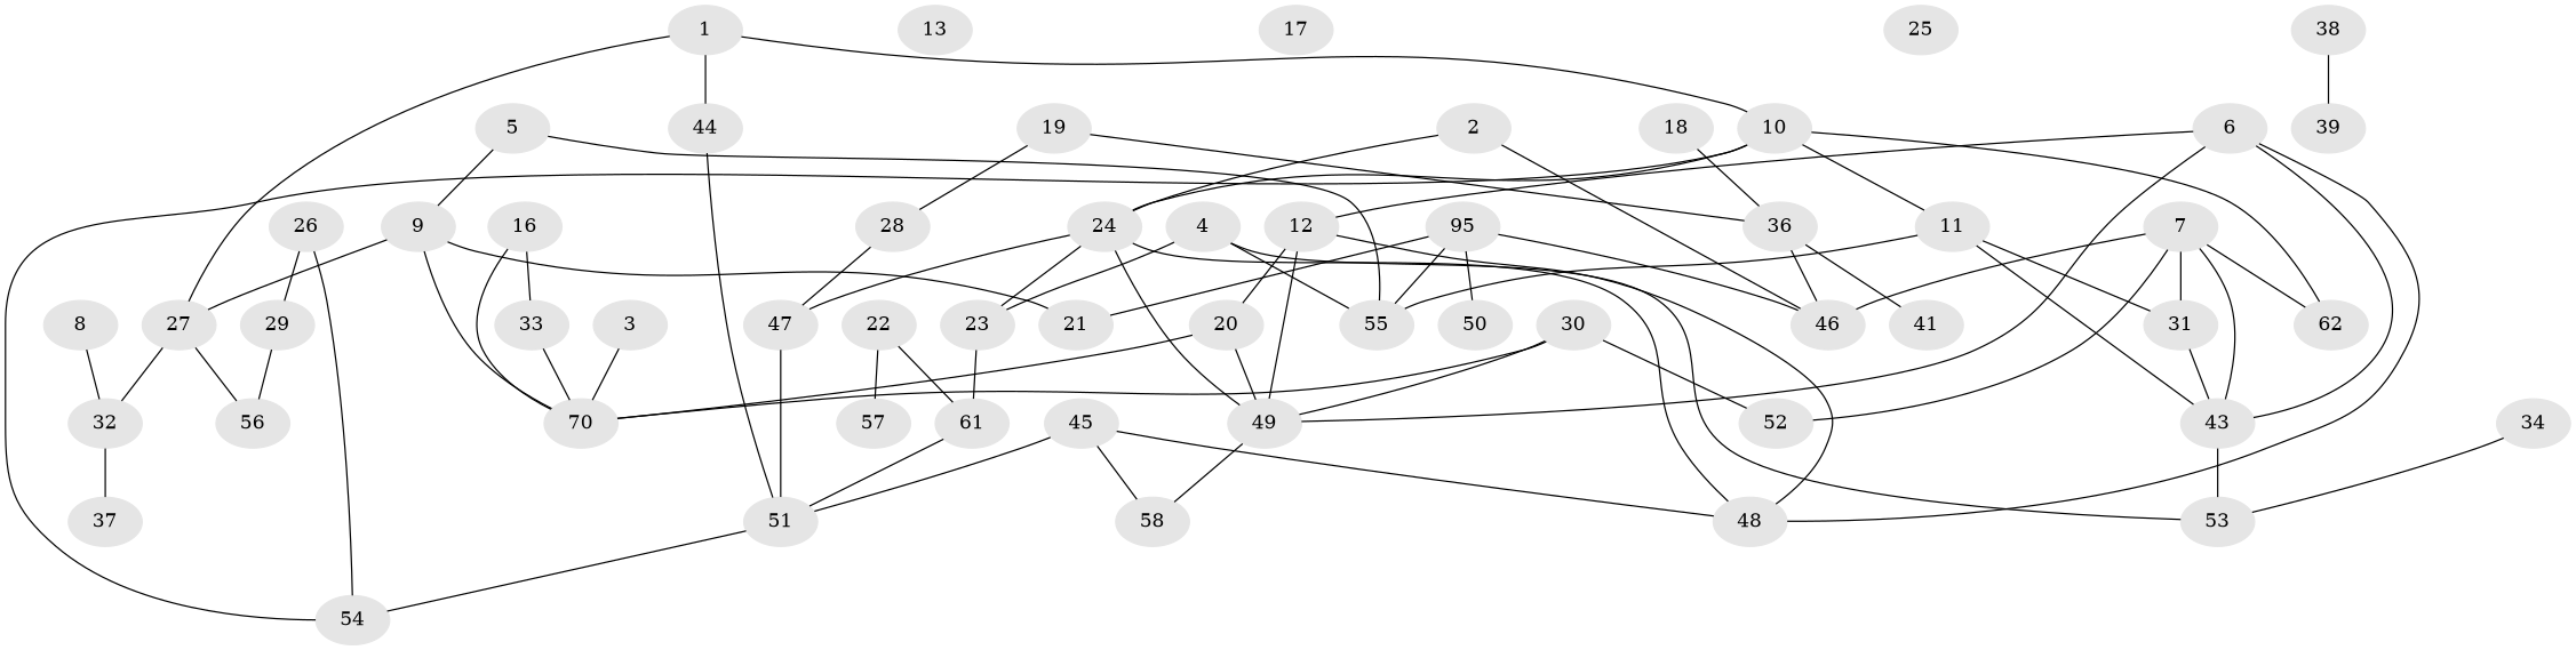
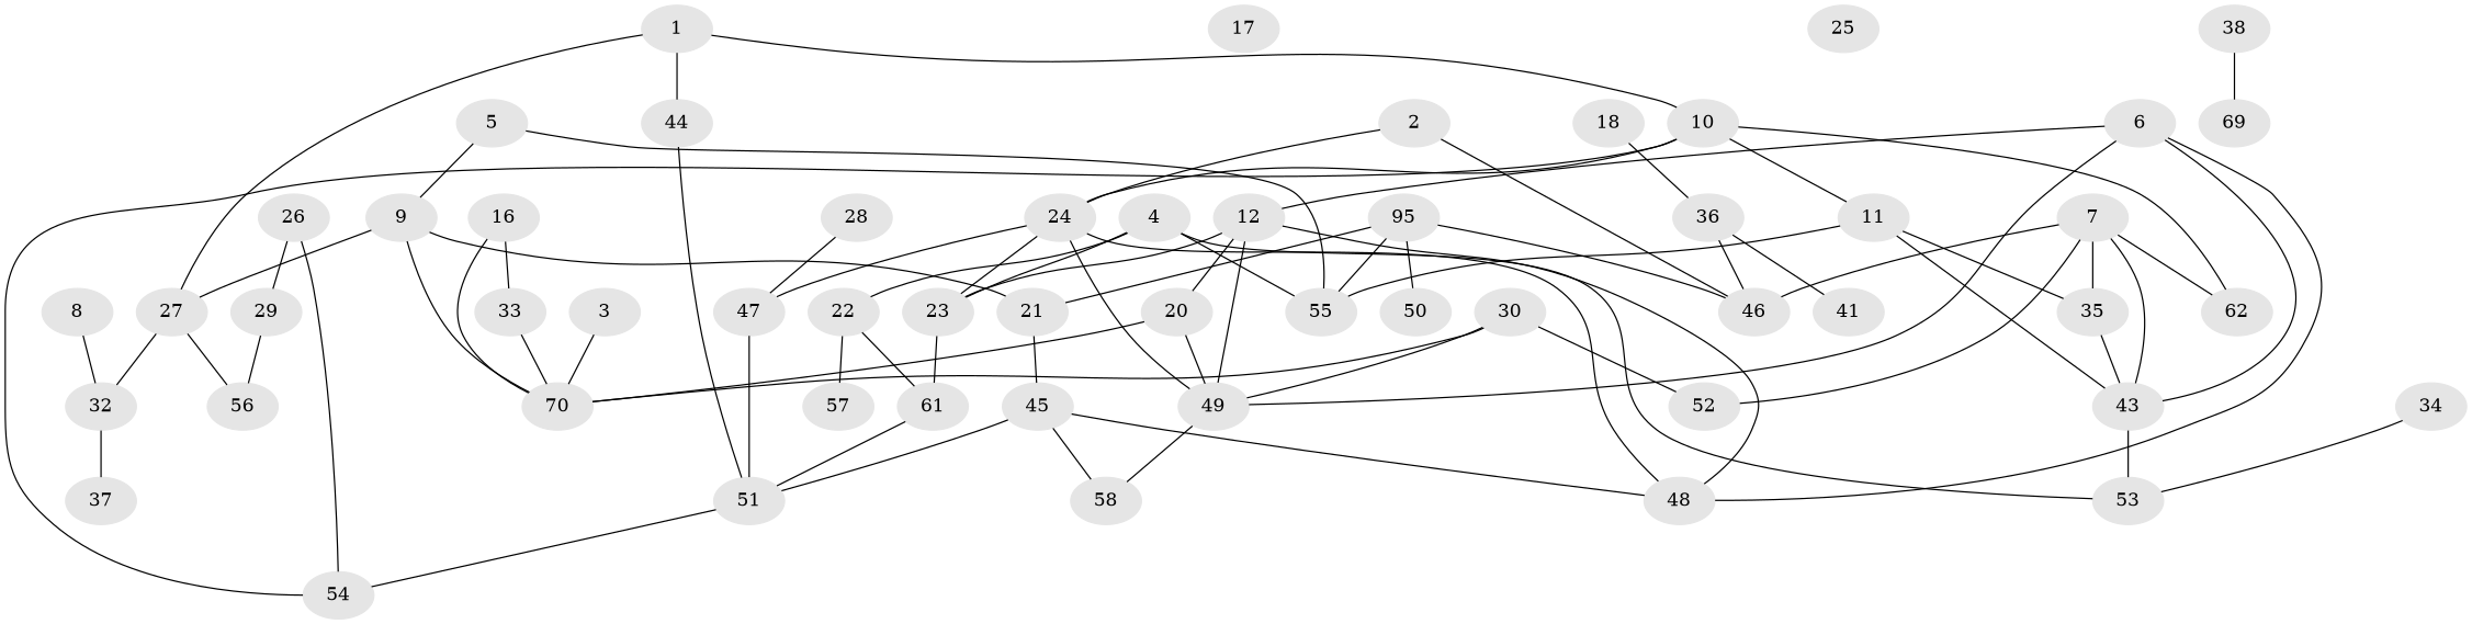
  graph {
    node [color=gray90 style=filled]
    1
    10
    27
    44
    24
    n6 [label=62]
    11
    54
    32
    56
    51
    2
    46
    23
    48
    49
    47
    n18 [label=70]
    3
    4
    22
    53
    55
    n24 [label=61]
    57
    5
    9
    21
    6
    12
    43
    20
    58
    7
-   35 [label=31]
+   35
    52
    8
    37
    45
-   13
    n41 [label=95]
    50
    16
    33
    17
    18
    36
    41
-   19
    28
    25
    26
    29
    30
    34
    38
-   39
+   39 [label=69]
    1 -- 10
    1 -- 27
    1 -- 44
    10 -- 24
    10 -- n6
    10 -- 11
    10 -- 54
    27 -- 32
    27 -- 56
    44 -- 51
    24 -- 23
    24 -- 48
    24 -- 49
    24 -- 47
    11 -- 55
    11 -- 43
    11 -- 35
    32 -- 37
    51 -- 54
    2 -- 24
    2 -- 46
    23 -- n24
    49 -- 58
    47 -- 51
    3 -- n18
    4 -- 23
+   4 -- 22
    4 -- 53
    4 -- 55
    22 -- n24
    22 -- 57
    n24 -- 51
    5 -- 55
    5 -- 9
    9 -- 27
    9 -- n18
    9 -- 21
+   21 -- 45
    6 -- 48
    6 -- 49
    6 -- 12
    6 -- 43
+   12 -- 23
    12 -- 48
    12 -- 49
    12 -- 20
    43 -- 53
    20 -- 49
    20 -- n18
    7 -- n6
    7 -- 46
    7 -- 43
    7 -- 35
    7 -- 52
    35 -- 43
    8 -- 32
    45 -- 51
    45 -- 48
    45 -- 58
    n41 -- 46
    n41 -- 55
    n41 -- 21
    n41 -- 50
    16 -- n18
    16 -- 33
    33 -- n18
    18 -- 36
    36 -- 46
    36 -- 41
-   19 -- 36
-   19 -- 28
    28 -- 47
    26 -- 54
    26 -- 29
    29 -- 56
    30 -- 49
    30 -- n18
    30 -- 52
    34 -- 53
    38 -- 39
  }
